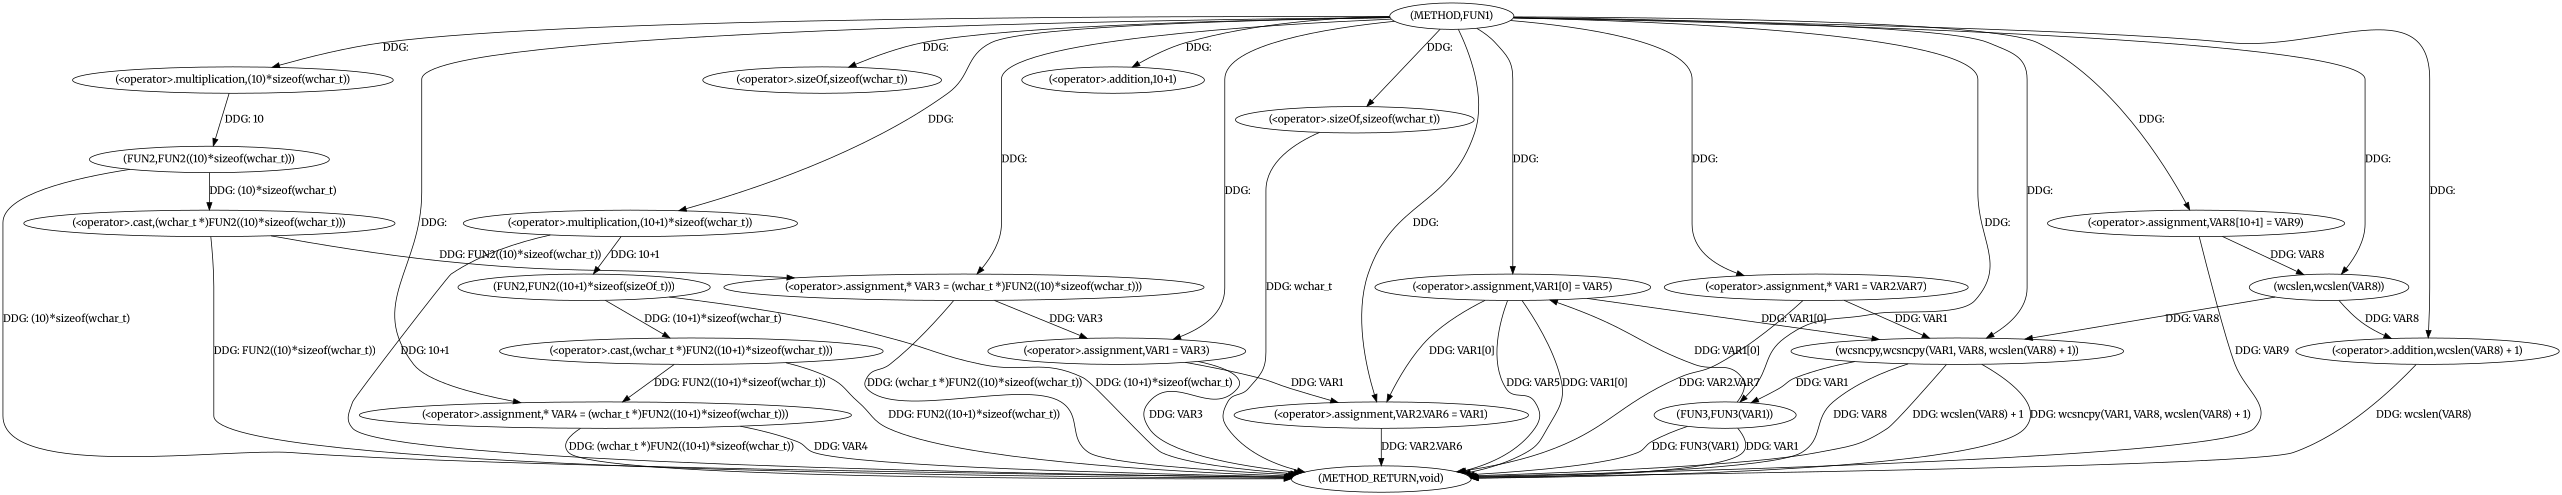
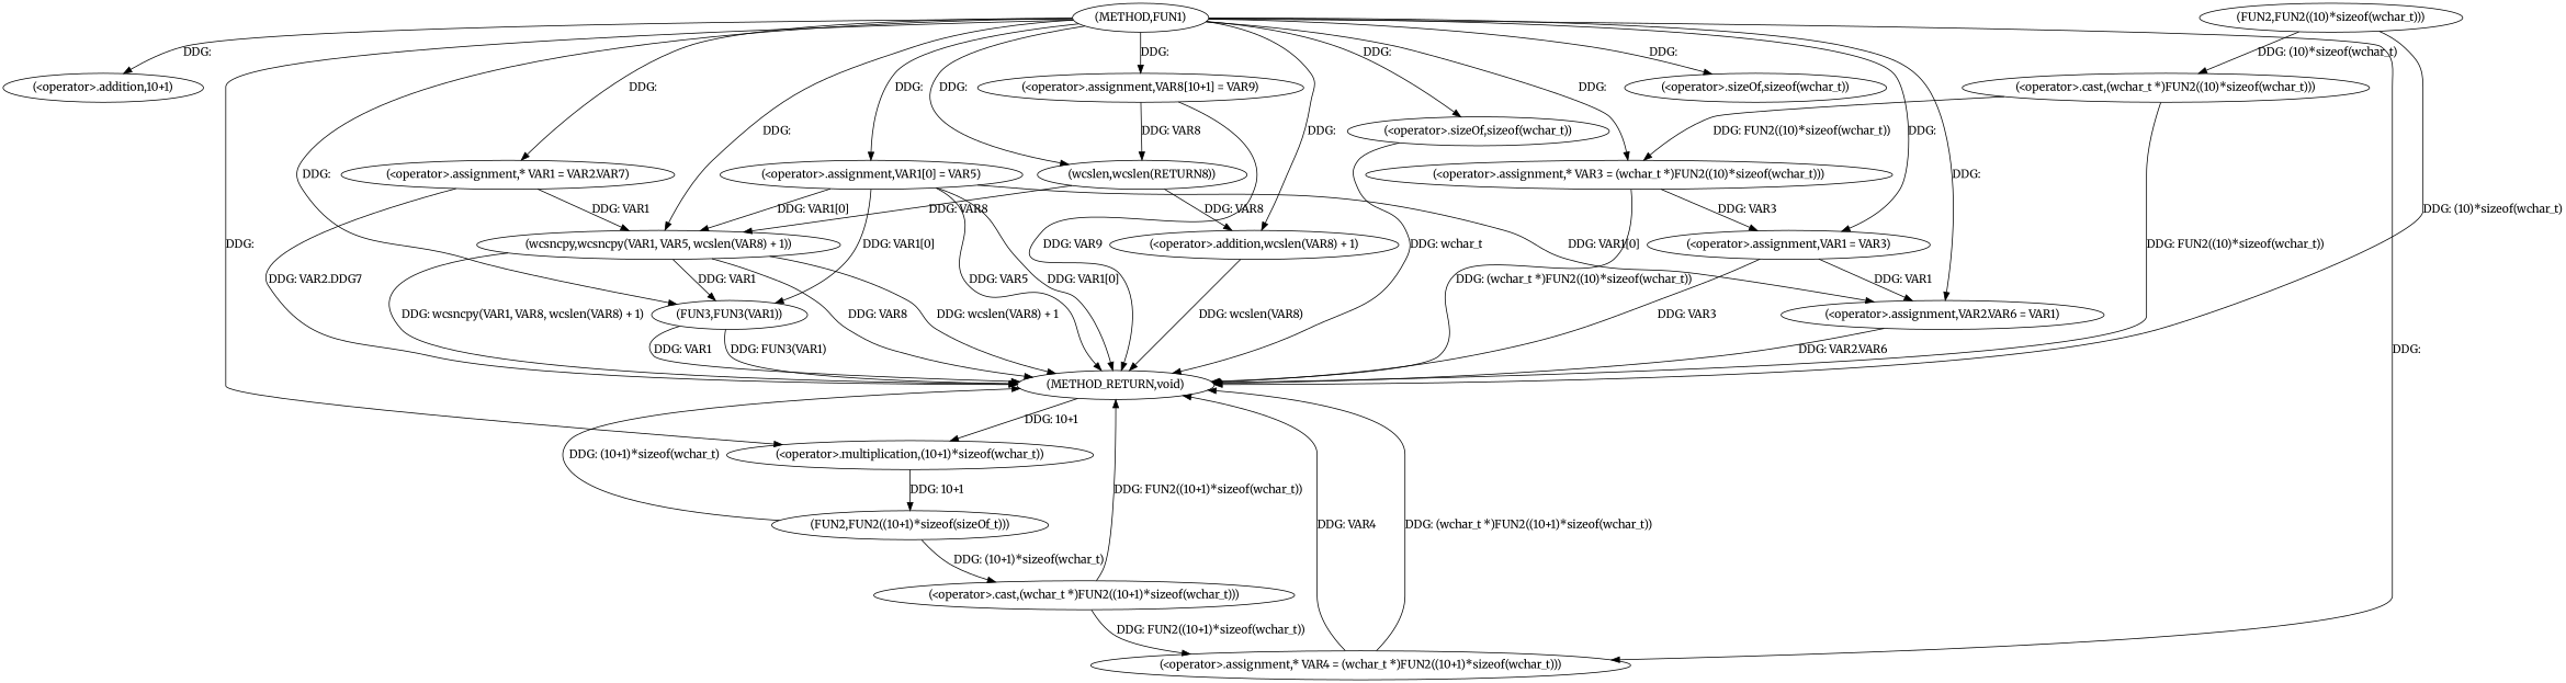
  digraph {
    fontname=Merriweather
    node [fontname=Merriweather]
    edge [fontname=Merriweather]
    n1 [label="(METHOD,FUN1)"]
    n2 [label="(<operator>.assignment,* VAR3 = (wchar_t *)FUN2((10)*sizeof(wchar_t)))"]
-   n3 [label="(<operator>.multiplication,(10)*sizeof(wchar_t))"]
    n4 [label="(<operator>.sizeOf,sizeof(wchar_t))"]
    n5 [label="(<operator>.assignment,* VAR4 = (wchar_t *)FUN2((10+1)*sizeof(wchar_t)))"]
    n6 [label="(<operator>.multiplication,(10+1)*sizeof(wchar_t))"]
    n7 [label="(<operator>.addition,10+1)"]
    n8 [label="(<operator>.sizeOf,sizeof(wchar_t))"]
    n9 [label="(<operator>.assignment,VAR1 = VAR3)"]
    n10 [label="(<operator>.assignment,VAR1[0] = VAR5)"]
    n11 [label="(<operator>.assignment,VAR2.VAR6 = VAR1)"]
    n12 [label="(<operator>.assignment,* VAR1 = VAR2.VAR7)"]
    n13 [label="(<operator>.assignment,VAR8[10+1] = VAR9)"]
-   n14 [label="(wcsncpy,wcsncpy(VAR1, VAR8, wcslen(VAR8) + 1))"]
+   n14 [label="(wcsncpy,wcsncpy(VAR1, VAR5, wcslen(VAR8) + 1))"]
    n15 [label="(<operator>.addition,wcslen(VAR8) + 1)"]
-   n16 [label="(wcslen,wcslen(VAR8))"]
+   n16 [label="(wcslen,wcslen(RETURN8))"]
    n17 [label="(FUN3,FUN3(VAR1))"]
    n18 [label="(METHOD_RETURN,void)"]
    n19 [label="(FUN2,FUN2((10)*sizeof(wchar_t)))"]
    n20 [label="(FUN2,FUN2((10+1)*sizeof(sizeOf_t)))"]
    n21 [label="(<operator>.cast,(wchar_t *)FUN2((10)*sizeof(wchar_t)))"]
    n22 [label="(<operator>.cast,(wchar_t *)FUN2((10+1)*sizeof(wchar_t)))"]
    n1 -> n2 [label="DDG: "]
-   n1 -> n3 [label="DDG: "]
    n1 -> n4 [label="DDG: "]
    n1 -> n5 [label="DDG: "]
    n1 -> n6 [label="DDG: "]
    n1 -> n7 [label="DDG: "]
    n1 -> n8 [label="DDG: "]
    n1 -> n9 [label="DDG: "]
    n1 -> n10 [label="DDG: "]
    n1 -> n11 [label="DDG: "]
    n1 -> n12 [label="DDG: "]
    n1 -> n13 [label="DDG: "]
    n1 -> n14 [label="DDG: "]
    n1 -> n15 [label="DDG: "]
    n1 -> n16 [label="DDG: "]
    n1 -> n17 [label="DDG: "]
    n2 -> n9 [label="DDG: VAR3"]
    n2 -> n18 [label="DDG: (wchar_t *)FUN2((10)*sizeof(wchar_t))"]
-   n3 -> n19 [label="DDG: 10"]
    n5 -> n18 [label="DDG: VAR4"]
    n5 -> n18 [label="DDG: (wchar_t *)FUN2((10+1)*sizeof(wchar_t))"]
-   n6 -> n18 [label="DDG: 10+1"]
+   n18 -> n6 [label="DDG: 10+1"]
    n6 -> n20 [label="DDG: 10+1"]
    n8 -> n18 [label="DDG: wchar_t"]
    n9 -> n11 [label="DDG: VAR1"]
    n9 -> n18 [label="DDG: VAR3"]
    n10 -> n11 [label="DDG: VAR1[0]"]
    n10 -> n14 [label="DDG: VAR1[0]"]
-   n17 -> n10 [label="DDG: VAR1[0]"]
+   n10 -> n17 [label="DDG: VAR1[0]"]
    n10 -> n18 [label="DDG: VAR5"]
    n10 -> n18 [label="DDG: VAR1[0]"]
    n11 -> n18 [label="DDG: VAR2.VAR6"]
    n12 -> n14 [label="DDG: VAR1"]
-   n12 -> n18 [label="DDG: VAR2.VAR7"]
+   n12 -> n18 [label="DDG: VAR2.DDG7"]
    n13 -> n16 [label="DDG: VAR8"]
    n13 -> n18 [label="DDG: VAR9"]
    n14 -> n17 [label="DDG: VAR1"]
    n14 -> n18 [label="DDG: VAR8"]
    n14 -> n18 [label="DDG: wcslen(VAR8) + 1"]
    n14 -> n18 [label="DDG: wcsncpy(VAR1, VAR8, wcslen(VAR8) + 1)"]
    n15 -> n18 [label="DDG: wcslen(VAR8)"]
    n16 -> n14 [label="DDG: VAR8"]
    n16 -> n15 [label="DDG: VAR8"]
    n17 -> n18 [label="DDG: VAR1"]
    n17 -> n18 [label="DDG: FUN3(VAR1)"]
    n19 -> n18 [label="DDG: (10)*sizeof(wchar_t)"]
    n19 -> n21 [label="DDG: (10)*sizeof(wchar_t)"]
    n20 -> n18 [label="DDG: (10+1)*sizeof(wchar_t)"]
    n20 -> n22 [label="DDG: (10+1)*sizeof(wchar_t)"]
    n21 -> n2 [label="DDG: FUN2((10)*sizeof(wchar_t))"]
    n21 -> n18 [label="DDG: FUN2((10)*sizeof(wchar_t))"]
    n22 -> n5 [label="DDG: FUN2((10+1)*sizeof(wchar_t))"]
    n22 -> n18 [label="DDG: FUN2((10+1)*sizeof(wchar_t))"]
  }
